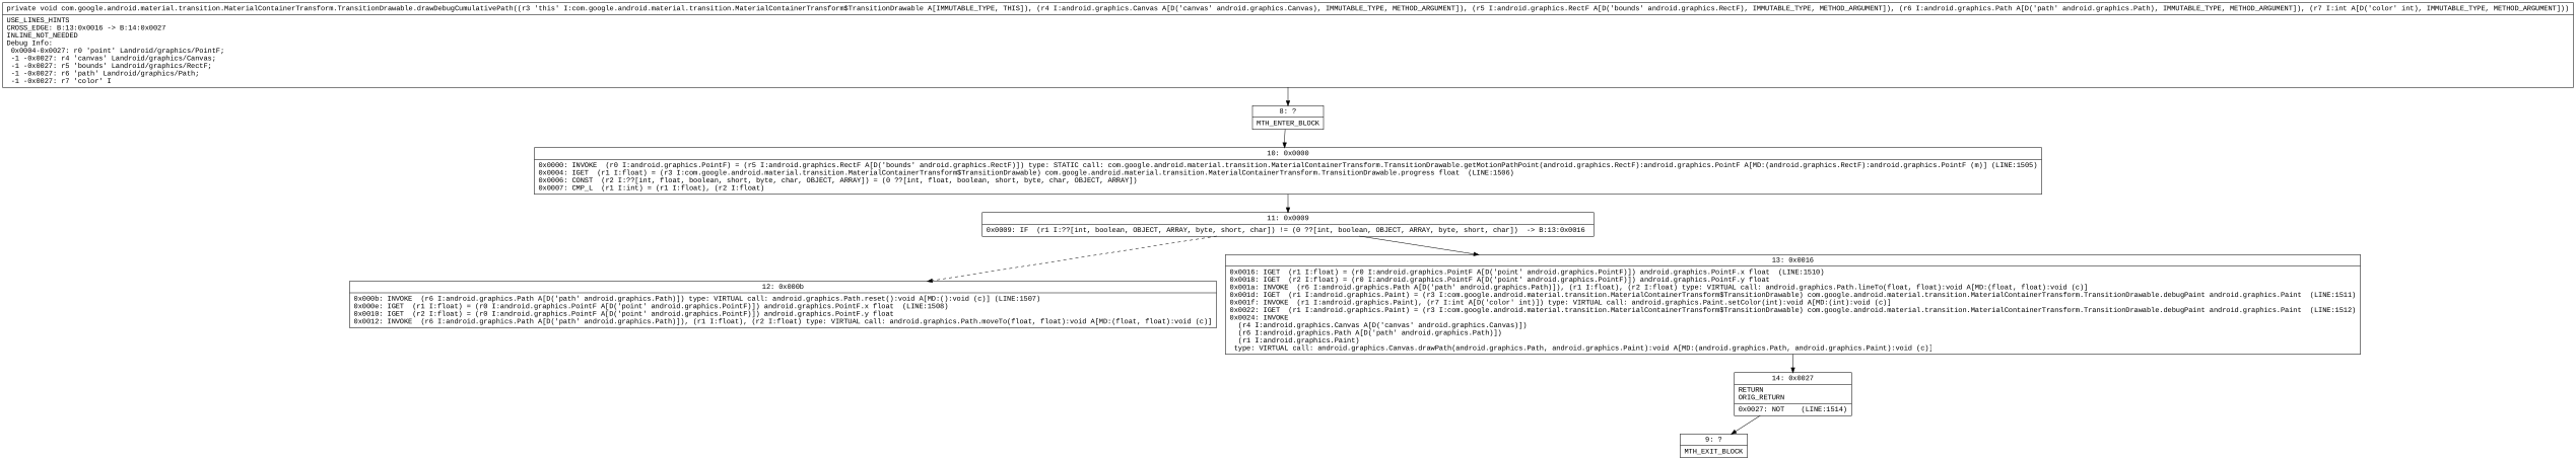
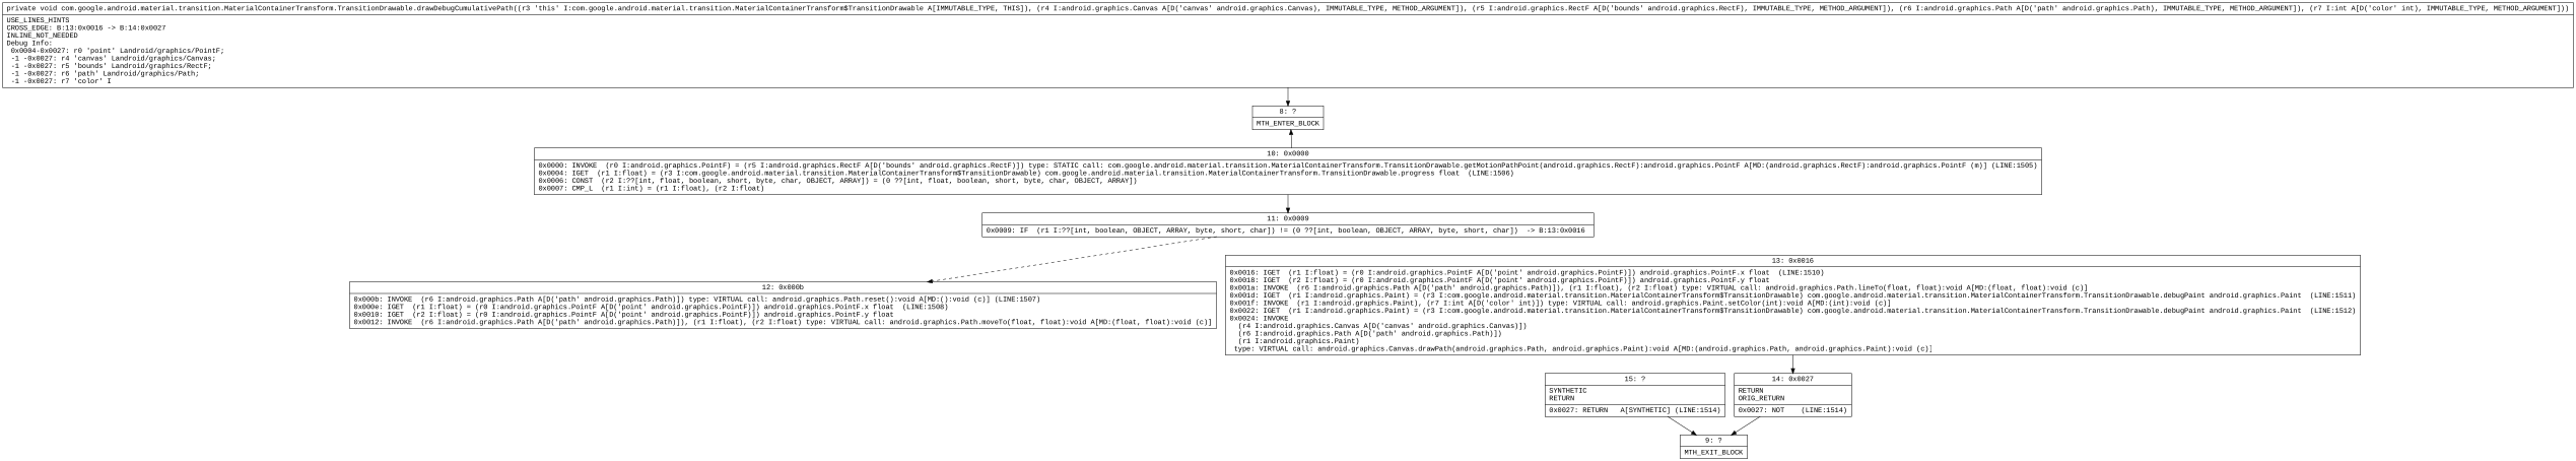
  digraph {
    fontname="Liberation Mono"
    node [fontname="Liberation Mono" shape=record]
    edge [fontname="Liberation Mono"]
    n1 [label="{8\:\ ?|MTH_ENTER_BLOCK\l}"]
    n2 [label="{10\:\ 0x0000|0x0000: INVOKE  (r0 I:android.graphics.PointF) = (r5 I:android.graphics.RectF A[D('bounds' android.graphics.RectF)]) type: STATIC call: com.google.android.material.transition.MaterialContainerTransform.TransitionDrawable.getMotionPathPoint(android.graphics.RectF):android.graphics.PointF A[MD:(android.graphics.RectF):android.graphics.PointF (m)] (LINE:1505)\l0x0004: IGET  (r1 I:float) = (r3 I:com.google.android.material.transition.MaterialContainerTransform$TransitionDrawable) com.google.android.material.transition.MaterialContainerTransform.TransitionDrawable.progress float  (LINE:1506)\l0x0006: CONST  (r2 I:??[int, float, boolean, short, byte, char, OBJECT, ARRAY]) = (0 ??[int, float, boolean, short, byte, char, OBJECT, ARRAY]) \l0x0007: CMP_L  (r1 I:int) = (r1 I:float), (r2 I:float) \l}"]
    n3 [label="{11\:\ 0x0009|0x0009: IF  (r1 I:??[int, boolean, OBJECT, ARRAY, byte, short, char]) != (0 ??[int, boolean, OBJECT, ARRAY, byte, short, char])  \-\> B:13:0x0016 \l}"]
    n4 [label="{12\:\ 0x000b|0x000b: INVOKE  (r6 I:android.graphics.Path A[D('path' android.graphics.Path)]) type: VIRTUAL call: android.graphics.Path.reset():void A[MD:():void (c)] (LINE:1507)\l0x000e: IGET  (r1 I:float) = (r0 I:android.graphics.PointF A[D('point' android.graphics.PointF)]) android.graphics.PointF.x float  (LINE:1508)\l0x0010: IGET  (r2 I:float) = (r0 I:android.graphics.PointF A[D('point' android.graphics.PointF)]) android.graphics.PointF.y float \l0x0012: INVOKE  (r6 I:android.graphics.Path A[D('path' android.graphics.Path)]), (r1 I:float), (r2 I:float) type: VIRTUAL call: android.graphics.Path.moveTo(float, float):void A[MD:(float, float):void (c)]\l}"]
    n5 [label="{13\:\ 0x0016|0x0016: IGET  (r1 I:float) = (r0 I:android.graphics.PointF A[D('point' android.graphics.PointF)]) android.graphics.PointF.x float  (LINE:1510)\l0x0018: IGET  (r2 I:float) = (r0 I:android.graphics.PointF A[D('point' android.graphics.PointF)]) android.graphics.PointF.y float \l0x001a: INVOKE  (r6 I:android.graphics.Path A[D('path' android.graphics.Path)]), (r1 I:float), (r2 I:float) type: VIRTUAL call: android.graphics.Path.lineTo(float, float):void A[MD:(float, float):void (c)]\l0x001d: IGET  (r1 I:android.graphics.Paint) = (r3 I:com.google.android.material.transition.MaterialContainerTransform$TransitionDrawable) com.google.android.material.transition.MaterialContainerTransform.TransitionDrawable.debugPaint android.graphics.Paint  (LINE:1511)\l0x001f: INVOKE  (r1 I:android.graphics.Paint), (r7 I:int A[D('color' int)]) type: VIRTUAL call: android.graphics.Paint.setColor(int):void A[MD:(int):void (c)]\l0x0022: IGET  (r1 I:android.graphics.Paint) = (r3 I:com.google.android.material.transition.MaterialContainerTransform$TransitionDrawable) com.google.android.material.transition.MaterialContainerTransform.TransitionDrawable.debugPaint android.graphics.Paint  (LINE:1512)\l0x0024: INVOKE  \l  (r4 I:android.graphics.Canvas A[D('canvas' android.graphics.Canvas)])\l  (r6 I:android.graphics.Path A[D('path' android.graphics.Path)])\l  (r1 I:android.graphics.Paint)\l type: VIRTUAL call: android.graphics.Canvas.drawPath(android.graphics.Path, android.graphics.Paint):void A[MD:(android.graphics.Path, android.graphics.Paint):void (c)]\l}"]
    n6 [label="{14\:\ 0x0027|RETURN\lORIG_RETURN\l|0x0027: NOT    (LINE:1514)\l}"]
+   n7 [label="{15\:\ ?|SYNTHETIC\lRETURN\l|0x0027: RETURN   A[SYNTHETIC] (LINE:1514)\l}"]
    n8 [label="{9\:\ ?|MTH_EXIT_BLOCK\l}"]
    n9 [label="{private void com.google.android.material.transition.MaterialContainerTransform.TransitionDrawable.drawDebugCumulativePath((r3 'this' I:com.google.android.material.transition.MaterialContainerTransform$TransitionDrawable A[IMMUTABLE_TYPE, THIS]), (r4 I:android.graphics.Canvas A[D('canvas' android.graphics.Canvas), IMMUTABLE_TYPE, METHOD_ARGUMENT]), (r5 I:android.graphics.RectF A[D('bounds' android.graphics.RectF), IMMUTABLE_TYPE, METHOD_ARGUMENT]), (r6 I:android.graphics.Path A[D('path' android.graphics.Path), IMMUTABLE_TYPE, METHOD_ARGUMENT]), (r7 I:int A[D('color' int), IMMUTABLE_TYPE, METHOD_ARGUMENT]))  | USE_LINES_HINTS\lCROSS_EDGE: B:13:0x0016 \-\> B:14:0x0027\lINLINE_NOT_NEEDED\lDebug Info:\l  0x0004\-0x0027: r0 'point' Landroid\/graphics\/PointF;\l  \-1 \-0x0027: r4 'canvas' Landroid\/graphics\/Canvas;\l  \-1 \-0x0027: r5 'bounds' Landroid\/graphics\/RectF;\l  \-1 \-0x0027: r6 'path' Landroid\/graphics\/Path;\l  \-1 \-0x0027: r7 'color' I\l}"]
-   n1 -> n2
+   n2 -> n1
    n2 -> n3
    n3 -> n4 [style=dashed]
-   n3 -> n5
    n5 -> n6
    n6 -> n8
+   n7 -> n8
    n9 -> n1
  }
